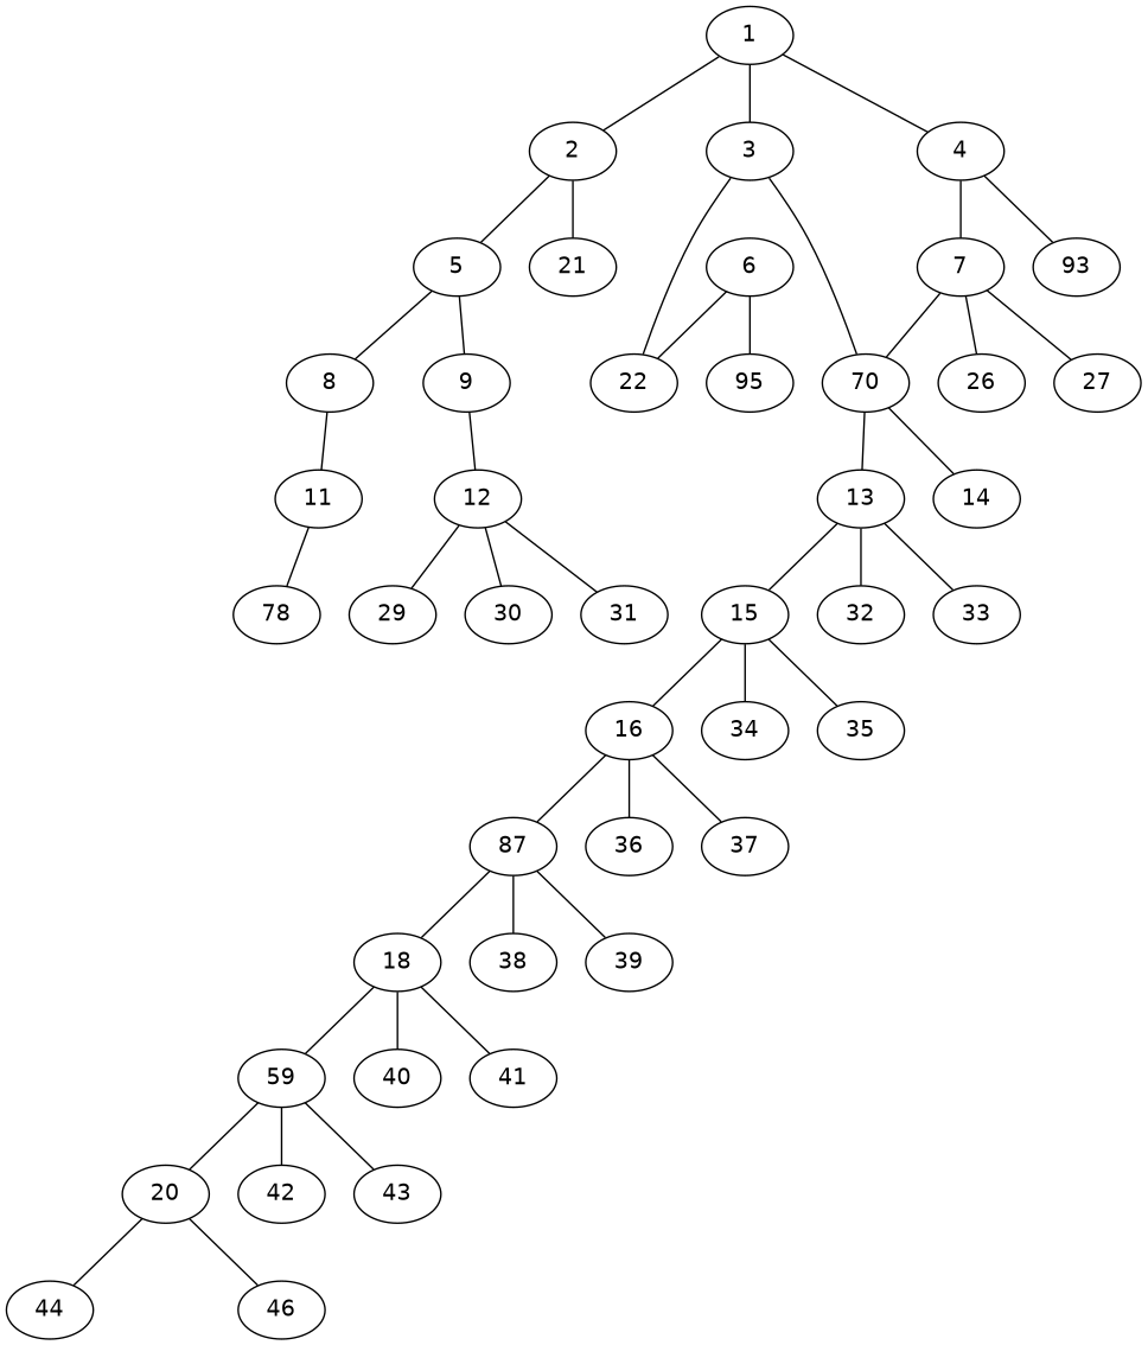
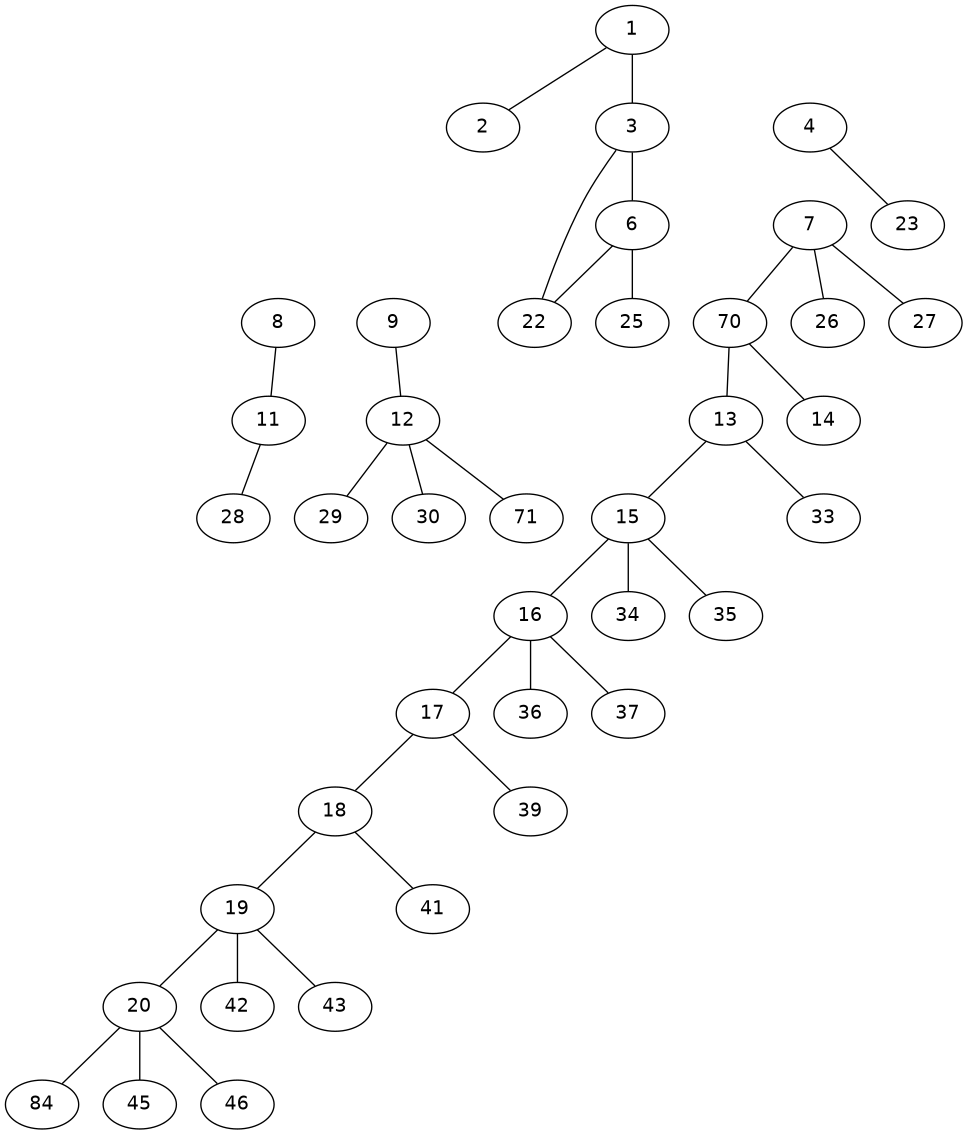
  graph {
    fontname="DejaVu Sans"
    node [chem=H fontname="DejaVu Sans"]
    edge [fontname="DejaVu Sans" valence=1]
    1 [chem=C]
    2 [chem=C]
    3 [chem=C]
    4 [chem=C]
-   5 [chem=C]
-   21
    6 [chem=C]
    22
    7 [chem=C]
-   23 [label=93]
+   23
    8 [chem=C]
    9 [chem=O]
-   25 [label=95]
+   25
    n14 [chem=C label=70]
    26
    27
    11 [chem=O]
    12 [chem=C]
    13 [chem=C]
    14 [chem=O]
-   28 [label=78]
+   28
    29
    30
-   31
+   31 [label=71]
    15 [chem=C]
-   32
    33
    16 [chem=C]
    34
    35
-   17 [chem=C label=87]
+   17 [chem=C]
    36
    37
    18 [chem=C]
-   38
    39
-   19 [chem=C label=59]
-   40
+   19 [chem=C]
    41
    20 [chem=C]
    42
    43
-   44
+   44 [label=84]
+   45
    46
    1 -- 2
    1 -- 3 [valence=2]
-   1 -- 4
-   2 -- 5 [valence=2]
-   2 -- 21
-   3 -- n14
+   3 -- 6
    3 -- 22
-   4 -- 7
    4 -- 23
-   5 -- 8
-   5 -- 9
    6 -- 22 [valence=2]
    6 -- 25
    7 -- n14
    7 -- 26
    7 -- 27
    8 -- 11
    9 -- 12
    n14 -- 13
    n14 -- 14 [valence=2]
    11 -- 28
    12 -- 29
    12 -- 30
    12 -- 31
    13 -- 15
-   13 -- 32
    13 -- 33
    15 -- 16
    15 -- 34
    15 -- 35
    16 -- 17
    16 -- 36
    16 -- 37
    17 -- 18
-   17 -- 38
    17 -- 39
    18 -- 19
-   18 -- 40
    18 -- 41
    19 -- 20
    19 -- 42
    19 -- 43
    20 -- 44
+   20 -- 45
    20 -- 46
  }
